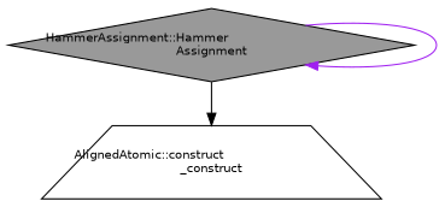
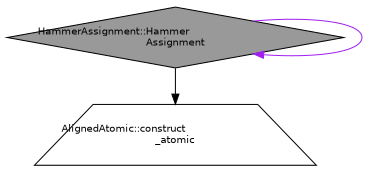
  digraph {
    rankdir=TB
    node [color=black fontname=Helvetica fontsize=10 style=filled]
    edge [fontname=Helvetica fontsize=10 labelfontname=Helvetica labelfontsize=10 style=solid]
    n1 [fillcolor=grey60 fontcolor=black height=0.2 label="HammerAssignment::Hammer\lAssignment" shape=diamond width=0.4]
-   n2 [fillcolor=white height=0.2 label="AlignedAtomic::construct\l_construct" shape=trapezium width=0.4]
+   n2 [fillcolor=white height=0.2 label="AlignedAtomic::construct\l_atomic" shape=trapezium width=0.4]
    n1 -> n1 [color=purple]
    n1 -> n2 [color=black]
  }
